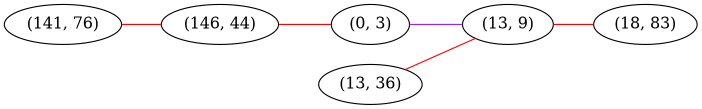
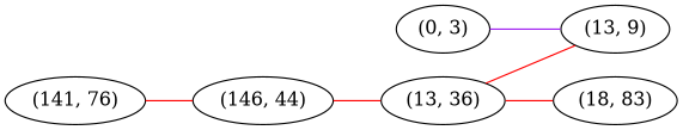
  graph {
    rankdir=LR
    edge [color=red weight=1]
    "(141, 76)"
    "(146, 44)"
    "(13, 36)"
    n4 [label="(0, 3)"]
    "(13, 9)"
    n6 [label="(18, 83)"]
    "(141, 76)" -- "(146, 44)"
-   "(146, 44)" -- n4
+   "(146, 44)" -- "(13, 36)"
    "(13, 36)" -- "(13, 9)"
-   "(13, 9)" -- n6
+   "(13, 36)" -- n6
    n4 -- "(13, 9)" [color=purple weight=4]
  }
